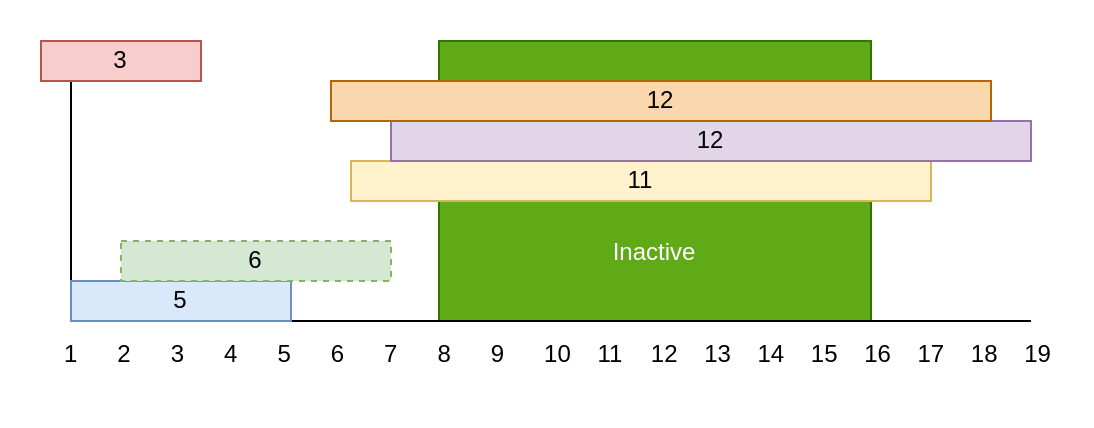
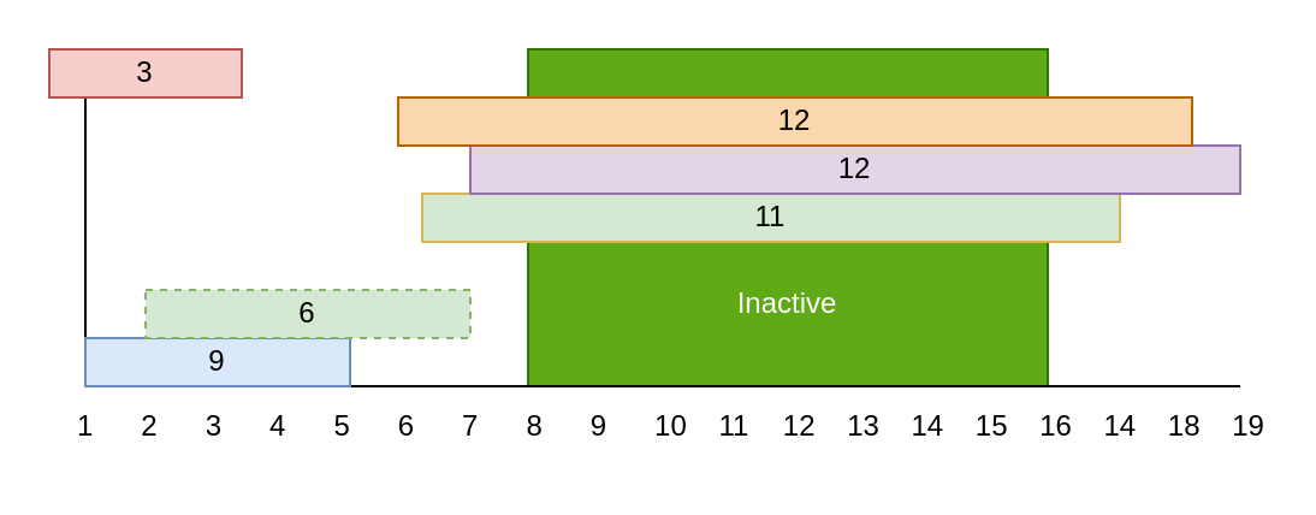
  <mxCell id="0" />
  <mxCell id="1" parent="0" />
  <mxCell id="2" value="&lt;br&gt;&lt;br&gt;&lt;br&gt;&lt;br&gt;&lt;br&gt;Inactive" style="rounded=0;whiteSpace=wrap;html=1;fillColor=#60a917;strokeColor=#2D7600;shadow=0;glass=0;fontColor=#ffffff;" parent="1" vertex="1"><mxGeometry x="219" y="20" width="216" height="140" as="geometry" /></mxCell>
  <mxCell id="3" value="" style="endArrow=none;html=1;rounded=0;" parent="1" edge="1"><mxGeometry width="50" height="50" relative="1" as="geometry"><mxPoint x="35" y="160" as="sourcePoint" /><mxPoint x="35" y="20" as="targetPoint" /></mxGeometry></mxCell>
  <mxCell id="4" value="" style="endArrow=none;html=1;rounded=0;" parent="1" edge="1"><mxGeometry width="50" height="50" relative="1" as="geometry"><mxPoint x="35" y="160" as="sourcePoint" /><mxPoint x="515" y="160" as="targetPoint" /></mxGeometry></mxCell>
- <mxCell id="5" value="5" style="rounded=0;whiteSpace=wrap;html=1;fillColor=#dae8fc;strokeColor=#6c8ebf;" parent="1" vertex="1"><mxGeometry x="35" y="140" width="110" height="20" as="geometry" /></mxCell>
- <mxCell id="6" value="1&lt;span style=&quot;white-space: pre;&quot;&gt;&#09;&lt;/span&gt;2&lt;span style=&quot;white-space: pre;&quot;&gt;&#09;&lt;/span&gt;3&lt;span style=&quot;white-space: pre;&quot;&gt;&#09;&lt;/span&gt;4&lt;span style=&quot;white-space: pre;&quot;&gt;&#09;&lt;/span&gt;5&lt;span style=&quot;white-space: pre;&quot;&gt;&#09;&lt;/span&gt;6&lt;span style=&quot;white-space: pre;&quot;&gt;&#09;&lt;/span&gt;7&lt;span style=&quot;white-space: pre;&quot;&gt;&#09;&lt;/span&gt;8&lt;span style=&quot;white-space: pre;&quot;&gt;&#09;&lt;/span&gt;9&lt;span style=&quot;white-space: pre;&quot;&gt;&#09;&lt;/span&gt;10&lt;span style=&quot;white-space: pre;&quot;&gt;&#09;&lt;/span&gt;11&lt;span style=&quot;white-space: pre;&quot;&gt;&#09;&lt;/span&gt;12&lt;span style=&quot;white-space: pre;&quot;&gt;&#09;&lt;/span&gt;13&lt;span style=&quot;white-space: pre;&quot;&gt;&#09;&lt;/span&gt;14&amp;nbsp;&lt;span style=&quot;white-space: pre;&quot;&gt;&#09;&lt;/span&gt;15&lt;span style=&quot;white-space: pre;&quot;&gt;&#09;&lt;/span&gt;16&lt;span style=&quot;white-space: pre;&quot;&gt;&#09;&lt;/span&gt;17&lt;span style=&quot;white-space: pre;&quot;&gt;&#09;&lt;/span&gt;18&lt;span style=&quot;white-space: pre;&quot;&gt;&#09;&lt;/span&gt;19" style="text;html=1;strokeColor=none;fillColor=none;align=left;verticalAlign=middle;whiteSpace=wrap;rounded=0;" parent="1" vertex="1"><mxGeometry x="30" y="162" width="495" height="30" as="geometry" /></mxCell>
+ <mxCell id="5" value="9" style="rounded=0;whiteSpace=wrap;html=1;fillColor=#dae8fc;strokeColor=#6c8ebf;" parent="1" vertex="1"><mxGeometry x="35" y="140" width="110" height="20" as="geometry" /></mxCell>
+ <mxCell id="6" value="1&lt;span style=&quot;white-space: pre;&quot;&gt;&#09;&lt;/span&gt;2&lt;span style=&quot;white-space: pre;&quot;&gt;&#09;&lt;/span&gt;3&lt;span style=&quot;white-space: pre;&quot;&gt;&#09;&lt;/span&gt;4&lt;span style=&quot;white-space: pre;&quot;&gt;&#09;&lt;/span&gt;5&lt;span style=&quot;white-space: pre;&quot;&gt;&#09;&lt;/span&gt;6&lt;span style=&quot;white-space: pre;&quot;&gt;&#09;&lt;/span&gt;7&lt;span style=&quot;white-space: pre;&quot;&gt;&#09;&lt;/span&gt;8&lt;span style=&quot;white-space: pre;&quot;&gt;&#09;&lt;/span&gt;9&lt;span style=&quot;white-space: pre;&quot;&gt;&#09;&lt;/span&gt;10&lt;span style=&quot;white-space: pre;&quot;&gt;&#09;&lt;/span&gt;11&lt;span style=&quot;white-space: pre;&quot;&gt;&#09;&lt;/span&gt;12&lt;span style=&quot;white-space: pre;&quot;&gt;&#09;&lt;/span&gt;13&lt;span style=&quot;white-space: pre;&quot;&gt;&#09;&lt;/span&gt;14&amp;nbsp;&lt;span style=&quot;white-space: pre;&quot;&gt;&#09;&lt;/span&gt;15&lt;span style=&quot;white-space: pre;&quot;&gt;&#09;&lt;/span&gt;16&lt;span style=&quot;white-space: pre;&quot;&gt;&#09;&lt;/span&gt;14&lt;span style=&quot;white-space: pre;&quot;&gt;&#09;&lt;/span&gt;18&lt;span style=&quot;white-space: pre;&quot;&gt;&#09;&lt;/span&gt;19" style="text;html=1;strokeColor=none;fillColor=none;align=left;verticalAlign=middle;whiteSpace=wrap;rounded=0;" parent="1" vertex="1"><mxGeometry x="30" y="162" width="495" height="30" as="geometry" /></mxCell>
  <mxCell id="7" value="6" style="rounded=0;whiteSpace=wrap;html=1;fillColor=#d5e8d4;strokeColor=#82b366;dashed=1;" parent="1" vertex="1"><mxGeometry x="60" y="120" width="135" height="20" as="geometry" /></mxCell>
  <mxCell id="8" value="3" style="rounded=0;whiteSpace=wrap;html=1;fillColor=#f8cecc;strokeColor=#b85450;" parent="1" vertex="1"><mxGeometry x="20" y="20" width="80" height="20" as="geometry" /></mxCell>
- <mxCell id="9" value="11" style="rounded=0;whiteSpace=wrap;html=1;fillColor=#fff2cc;strokeColor=#d6b656;" parent="1" vertex="1"><mxGeometry x="175" y="80" width="290" height="20" as="geometry" /></mxCell>
+ <mxCell id="9" value="11" style="rounded=0;whiteSpace=wrap;html=1;fillColor=#d5e8d4;strokeColor=#d6b656;" parent="1" vertex="1"><mxGeometry x="175" y="80" width="290" height="20" as="geometry" /></mxCell>
  <mxCell id="10" value="12" style="rounded=0;whiteSpace=wrap;html=1;fillColor=#e1d5e7;strokeColor=#9673a6;" parent="1" vertex="1"><mxGeometry x="195" y="60" width="320" height="20" as="geometry" /></mxCell>
  <mxCell id="11" value="12" style="rounded=0;whiteSpace=wrap;html=1;fillColor=#fad7ac;strokeColor=#b46504;" parent="1" vertex="1"><mxGeometry x="165" y="40" width="330" height="20" as="geometry" /></mxCell>
